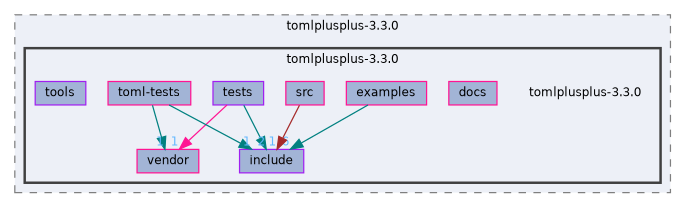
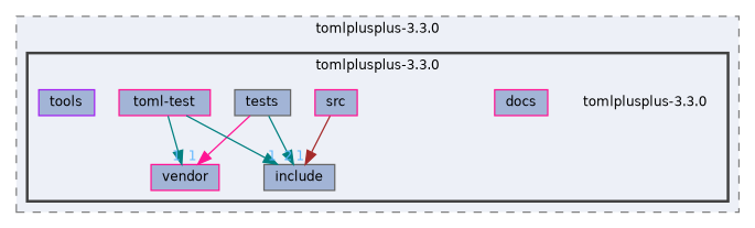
  digraph {
    compound=true
    node [color=deeppink fontname=Helvetica fontsize=10 shape=box fillcolor="#a2b4d6" style=filled]
    edge [color=teal fontcolor=steelblue1 fontname=Helvetica fontsize=10 headlabel=1 labeldistance=1.5 labelfontname=Helvetica labelfontsize=10]
    n1 [color=purple height=0.2 label="tomlplusplus-3.3.0" shape=plaintext width=0.4 fillcolor="" style=""]
    n2 [height=0.2 label=docs width=0.4]
-   n3 [height=0.2 label=examples width=0.4]
-   n4 [color=purple height=0.2 label=include width=0.4]
+   n4 [color=gray40 height=0.2 label=include width=0.4]
    n5 [height=0.2 label=src width=0.4]
-   n6 [color=purple height=0.2 label=tests width=0.4]
-   n7 [height=0.2 label="toml-tests" width=0.4]
+   n6 [color=gray40 height=0.2 label=tests width=0.4]
+   n7 [height=0.2 label="toml-test" width=0.4]
    n8 [color=purple height=0.2 label=tools width=0.4]
    n9 [height=0.2 label=vendor width=0.4]
    subgraph cluster_1 {
      bgcolor="#edf0f7"
      fontname=Helvetica
      fontsize=10
      label="tomlplusplus-3.3.0"
      pencolor=grey50
      style="filled,dashed"
      subgraph cluster_2 {
        bgcolor="#edf0f7"
        fontname=Helvetica
        fontsize=10
        label="tomlplusplus-3.3.0"
        pencolor=grey25
        style="filled,bold"
        n1
        n2
-       n3
        n4
        n5
        n6
        n7
        n8
        n9
      }
    }
-   n3 -> n4 [headlabel=6]
    n5 -> n4 [color=brown]
    n6 -> n4 [headlabel=2]
    n6 -> n9 [color=deeppink]
    n7 -> n4
    n7 -> n9
  }
